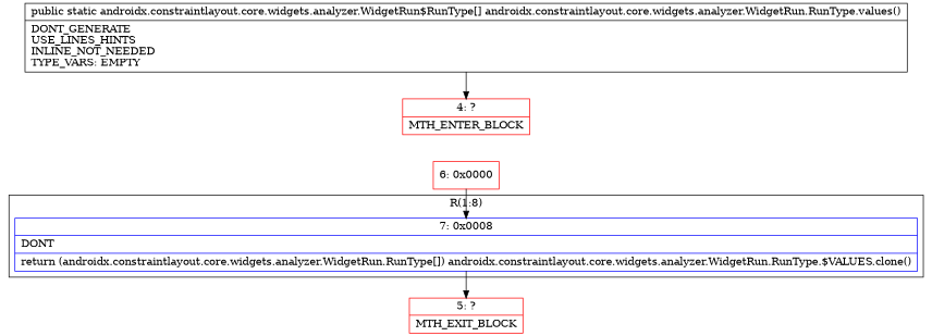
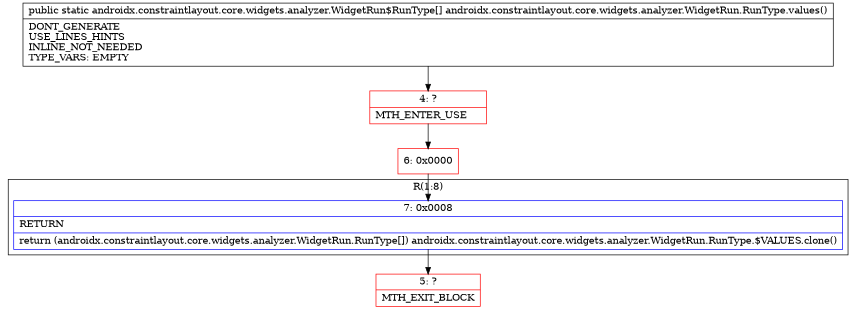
  digraph {
    node [color=red shape=record]
-   n1 [color=blue label="{7\:\ 0x0008|DONT\l|return (androidx.constraintlayout.core.widgets.analyzer.WidgetRun.RunType[]) androidx.constraintlayout.core.widgets.analyzer.WidgetRun.RunType.$VALUES.clone()\l}"]
+   n1 [color=blue label="{7\:\ 0x0008|RETURN\l|return (androidx.constraintlayout.core.widgets.analyzer.WidgetRun.RunType[]) androidx.constraintlayout.core.widgets.analyzer.WidgetRun.RunType.$VALUES.clone()\l}"]
    n2 [label="{5\:\ ?|MTH_EXIT_BLOCK\l}"]
-   n3 [label="{4\:\ ?|MTH_ENTER_BLOCK\l}"]
+   n3 [label="{4\:\ ?|MTH_ENTER_USE\l}"]
    n4 [label="{6\:\ 0x0000}"]
    n5 [label="{public static androidx.constraintlayout.core.widgets.analyzer.WidgetRun$RunType[] androidx.constraintlayout.core.widgets.analyzer.WidgetRun.RunType.values()  | DONT_GENERATE\lUSE_LINES_HINTS\lINLINE_NOT_NEEDED\lTYPE_VARS: EMPTY\l}" color=""]
    subgraph cluster_1 {
      label="R(1:8)"
      n1
    }
    n1 -> n2
+   n3 -> n4
    n4 -> n1
    n5 -> n3
  }
